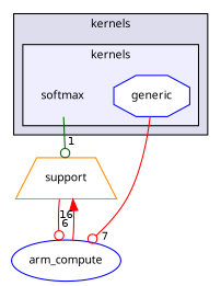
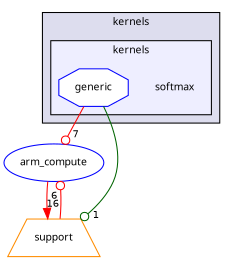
  digraph {
    compound=true
    fontname="Noto Sans"
    node [color=darkorange fontname="Noto Sans" fontsize=10]
    edge [arrowhead=odot color=red fontname="Noto Sans" labeldistance=1.5 labelfontname=Helvetica labelfontsize=10]
    n1 [label=softmax shape=plaintext]
    n2 [color=blue fillcolor=white label=generic shape=octagon style=filled]
    n3 [color=blue fillcolor=white label=arm_compute shape=ellipse style=filled]
    n4 [label=support shape=trapezium]
    subgraph cluster_1 {
      bgcolor="#ddddee"
      fontsize=10
      label=kernels
      pencolor=black
      subgraph cluster_2 {
        bgcolor="#eeeeff"
        fontsize=10
        label=kernels
        pencolor=black
        n1
        n2
      }
    }
    n2 -> n3 [headlabel=7]
-   n1 -> n4 [color=darkgreen headlabel=1]
+   n2 -> n4 [color=darkgreen headlabel=1]
    n3 -> n4 [arrowhead=normal headlabel=16]
    n4 -> n3 [headlabel=6]
  }
